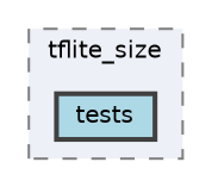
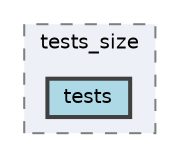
  digraph {
    compound=true
    n1 [color=grey25 fillcolor=lightblue fontname=Helvetica fontsize=10 height=0.2 label=tests shape=box style="filled,bold" width=0.4]
    subgraph cluster_1 {
      bgcolor="#edf0f7"
      fontname=Helvetica
      fontsize=10
-     label=tflite_size
+     label=tests_size
      pencolor=grey50
      style="filled,dashed"
      n1
    }
  }
